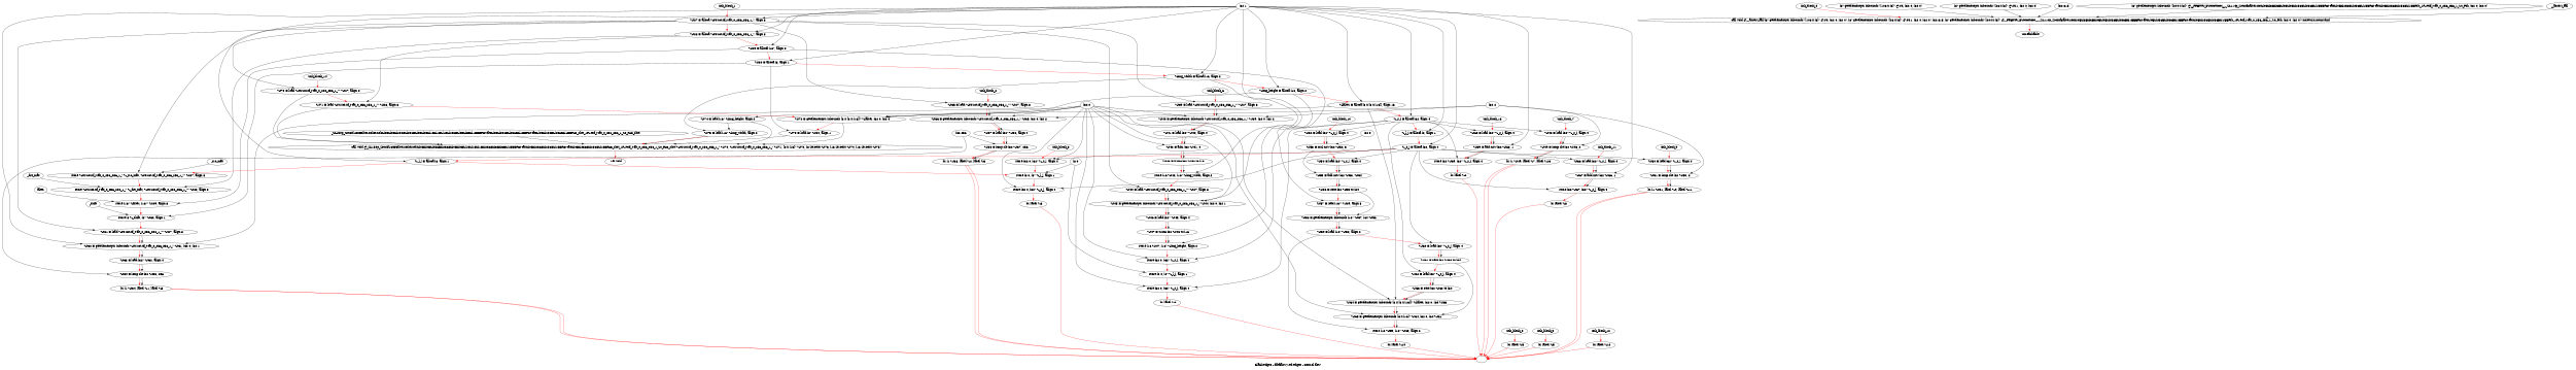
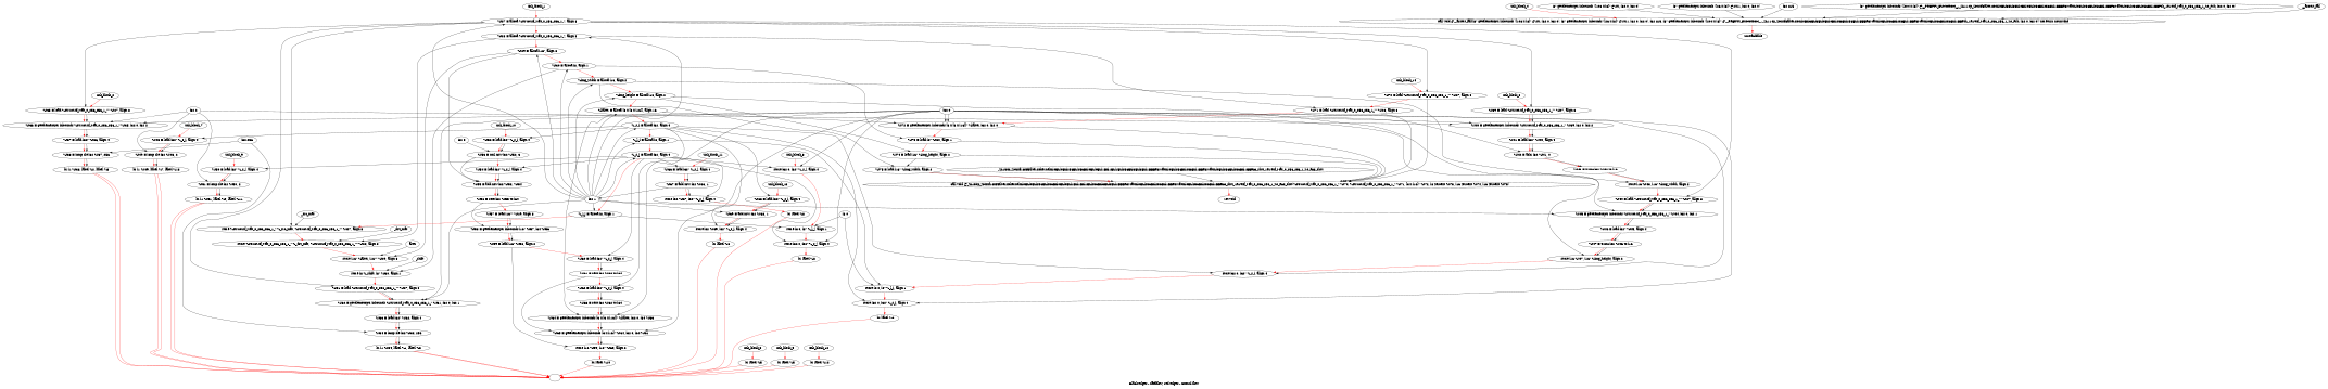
  digraph {
    compound=true
    label="Black edges - dataflow, red edges - control flow"
    n1 [label="  %t27 = alloca %struct.xf_Mat_0_256_256_1_*, align 8"]
    n2 [label="  %t28 = alloca %struct.xf_Mat_0_256_256_1_*, align 8"]
    n3 [label="  store %struct.xf_Mat_0_256_256_1_* %_src_mat, %struct.xf_Mat_0_256_256_1_** %t27, align 8"]
    n4 [label="  %t31 = load %struct.xf_Mat_0_256_256_1_** %t27, align 8"]
    n5 [label="  %t35 = load %struct.xf_Mat_0_256_256_1_** %t27, align 8"]
    n6 [label="  %t39 = load %struct.xf_Mat_0_256_256_1_** %t27, align 8"]
    n7 [label="  %t44 = load %struct.xf_Mat_0_256_256_1_** %t27, align 8"]
    n8 [label="  %t70 = load %struct.xf_Mat_0_256_256_1_** %t27, align 8"]
    n9 [label="  %t29 = alloca i16*, align 8"]
    n10 [label="  store %struct.xf_Mat_0_256_256_1_* %_dst_mat, %struct.xf_Mat_0_256_256_1_** %t28, align 8"]
    n11 [label="  %t71 = load %struct.xf_Mat_0_256_256_1_** %t28, align 8"]
    n12 [label="  %t32 = getelementptr inbounds %struct.xf_Mat_0_256_256_1_* %t31, i32 0, i32 1"]
    n13 [label="  %t36 = getelementptr inbounds %struct.xf_Mat_0_256_256_1_* %t35, i32 0, i32 2"]
    n14 [label="  %t40 = getelementptr inbounds %struct.xf_Mat_0_256_256_1_* %t39, i32 0, i32 2"]
    n15 [label="  %t45 = getelementptr inbounds %struct.xf_Mat_0_256_256_1_* %t44, i32 0, i32 1"]
    n16 [label="  call void @_ZL150p_ZN2xf16xFFilter2DkernelILi0ELi0ELi256ELi256ELi0ELi0ELi1ELi1ELi1ELi256ELi3ELi3ELi1EEER3MatILi0ELi256ELi256ELi1EER3MatILi0ELi256ELi256ELi1EEPA3_shtt_1R19xf_Mat_0_256_256_1_S0_PA3_shtt(%struct.xf_Mat_0_256_256_1_* %t70, %struct.xf_Mat_0_256_256_1_* %t71, [3 x i16]* %t72, i8 zeroext %t73, i16 zeroext %t74, i16 zeroext %t75)"]
    n17 [label="  %t30 = alloca i8, align 1"]
    n18 [label="  store i16* %filter, i16** %t29, align 8"]
    n19 [label="  %t57 = load i16** %t29, align 8"]
    n20 [label="  %t72 = getelementptr inbounds [3 x [3 x i16]]* %lfilter, i32 0, i32 0"]
    n21 [label="  %img_width = alloca i16, align 2"]
    n22 [label="  store i8 %_shift, i8* %t30, align 1"]
    n23 [label="  %t73 = load i8* %t30, align 1"]
    n24 [label="  %t58 = getelementptr inbounds i16* %t57, i64 %t56"]
    n25 [label="  %img_height = alloca i16, align 2"]
    n26 [label="  store i16 %t43, i16* %img_width, align 2"]
    n27 [label="  %t75 = load i16* %img_width, align 2"]
    n28 [label="  %t74 = load i16* %img_height, align 2"]
    n29 [label="  %lfilter = alloca [3 x [3 x i16]], align 16"]
    n30 [label="  store i16 %t47, i16* %img_height, align 2"]
    n31 [label="  %_s_i = alloca i32, align 4"]
    n32 [label="  %t64 = getelementptr inbounds [3 x [3 x i16]]* %lfilter, i32 0, i64 %t63"]
    n33 [label="  store i32 0, i32* %_s_i, align 4"]
    n34 [label="  %_l_i = alloca i8, align 1"]
    n35 [label="  store i32 0, i32* %_s_i, align 4"]
    n36 [label="  %t48 = load i32* %_s_i, align 4"]
    n37 [label="  %t52 = load i32* %_s_i, align 4"]
    n38 [label="  %t62 = load i32* %_s_i, align 4"]
    n39 [label="%t63 = load i32* %_s_i, align 4"]
    n40 [label="  store i32 %t69, i32* %_s_i, align 4"]
    n41 [label="  %t65 = getelementptr inbounds [3 x i16]* %t64, i32 0, i64 %t61"]
    n42 [label="  %_s_j = alloca i32, align 4"]
    n43 [label="  store i8 0, i8* %_l_i, align 1"]
    n44 [label="  br label %6"]
    n45 [label="  %t49 = icmp sle i32 %t48, 2"]
    n46 [label="  %t53 = mul nsw i32 %t52, 3"]
    n47 [label="  %t63 = sext i32 %t62 to i64"]
    n48 [label="  %t69 = add nsw i32 %t68, 1"]
    n49 [label="  br label %6"]
    n50 [label="  %_l_j = alloca i8, align 1"]
    n51 [label="  store i32 0, i32* %_s_j, align 4"]
    n52 [label="  store i32 0, i32* %_s_j, align 4"]
    n53 [label="  %t50 = load i32* %_s_j, align 4"]
    n54 [label="  %t54 = load i32* %_s_j, align 4"]
    n55 [label="  %t60 = load i32* %_s_j, align 4"]
    n56 [label="  %t66 = load i32* %_s_j, align 4"]
    n57 [label="  store i32 %t67, i32* %_s_j, align 4"]
    n58 [label="  store i8 0, i8* %_l_j, align 1"]
    n59 [label="  br label %8"]
    n60 [label="  %t51 = icmp sle i32 %t50, 2"]
    n61 [label="  %t55 = add nsw i32 %t53, %t54"]
    n62 [label="  %t61 = sext i32 %t60 to i64"]
    n63 [label="  %t67 = add nsw i32 %t66, 1"]
    n64 [label="  br label %8"]
    n65 [label="  %t33 = load i32* %t32, align 4"]
    n66 [label="  %t34 = icmp sle i32 %t33, 256"]
    n67 [label="  br i1 %t34, label %1, label %3"]
    ""
    unk_block_1
    "i32 1"
    n71 [label="  %t46 = load i32* %t45, align 4"]
    _src_mat
    _dst_mat
    filter
    _shift
    "i32 0"
    n77 [label="  %t42 = ashr i32 %t41, 0"]
    n78 [label="  %t37 = load i32* %t36, align 4"]
    n79 [label="  %t41 = load i32* %t40, align 4"]
    n80 [label="  %t43 = trunc i32 %t42 to i16"]
    n81 [label="  store i16 %t59, i16* %t65, align 2"]
    "i32 256"
    n83 [label="  %t38 = icmp sle i32 %t37, 256"]
    n84 [label="  br i1 %t38, label %2, label %3"]
    unk_block_2
    "i32 2"
    n87 [label="  br i1 %t49, label %7, label %13"]
    n88 [label="  br i1 %t51, label %9, label %11"]
    n89 [label="  br label %5"]
    unk_block_3
    n91 [label="  call void @__assert_fail(i8* getelementptr inbounds ([108 x i8]* @.str, i32 0, i32 0), i8* getelementptr inbounds ([26 x i8]* @.str1, i32 0, i32 0), i32 815, i8* getelementptr inbounds ([204 x i8]* @__PRETTY_FUNCTION__._ZL114p_ZN2xf8filter2DILi0ELi3ELi3ELi0ELi0ELi256ELi256ELi1EEER3MatILi0ELi256ELi256ELi1EER3MatILi0ELi256ELi256ELi1EEPsh_1R19xf_Mat_0_256_256_1_S0_Psh, i32 0, i32 0)) noreturn nounwind"]
    n92 [label="  unreachable"]
    unk_block_4
    "i8* getelementptr inbounds ([108 x i8]* @.str, i32 0, i32 0)"
    "i8* getelementptr inbounds ([26 x i8]* @.str1, i32 0, i32 0)"
    "i32 815"
    "i8* getelementptr inbounds ([204 x i8]* @__PRETTY_FUNCTION__._ZL114p_ZN2xf8filter2DILi0ELi3ELi3ELi0ELi0ELi256ELi256ELi1EEER3MatILi0ELi256ELi256ELi1EER3MatILi0ELi256ELi256ELi1EEPsh_1R19xf_Mat_0_256_256_1_S0_Psh, i32 0, i32 0)"
    __assert_fail
    n99 [label="  br label %5"]
    unk_block_5
    n101 [label="  %t47 = trunc i32 %t46 to i16"]
    unk_block_6
    "i8 0"
    unk_block_7
    unk_block_8
    unk_block_9
    n107 [label="  %t56 = sext i32 %t55 to i64"]
    n108 [label="  %t59 = load i16* %t58, align 2"]
    n109 [label="  br label %10"]
    unk_block_10
    "i32 3"
    unk_block_11
    n113 [label="  br label %12"]
    unk_block_12
    unk_block_13
    n116 [label="  ret void"]
    unk_block_14
    _ZL150p_ZN2xf16xFFilter2DkernelILi0ELi0ELi256ELi256ELi0ELi0ELi1ELi1ELi1ELi256ELi3ELi3ELi1EEER3MatILi0ELi256ELi256ELi1EER3MatILi0ELi256ELi256ELi1EEPA3_shtt_1R19xf_Mat_0_256_256_1_S0_PA3_shtt
    n1 -> n2 [color=red weight=2]
    n1 -> n3
    n1 -> n4
    n1 -> n5
    n1 -> n6
    n1 -> n7
    n1 -> n8
    n2 -> n9 [color=red weight=2]
    n2 -> n10
    n2 -> n11
    n3 -> n10 [color=red weight=2]
    n4 -> n12 [color=red weight=2]
    n4 -> n12
    n5 -> n13 [color=red weight=2]
    n5 -> n13
    n6 -> n14 [color=red weight=2]
    n6 -> n14
    n7 -> n15 [color=red weight=2]
    n7 -> n15
    n8 -> n11 [color=red weight=2]
    n8 -> n16
    n9 -> n17 [color=red weight=2]
    n9 -> n18
-   n9 -> n19
+   n9 -> n61
    n10 -> n18 [color=red weight=2]
    n11 -> n16
    n11 -> n20 [color=red weight=2]
    n12 -> n65 [color=red weight=2]
    n12 -> n65
    n13 -> n78 [color=red weight=2]
    n13 -> n78
    n14 -> n79 [color=red weight=2]
    n14 -> n79
    n15 -> n71 [color=red weight=2]
    n15 -> n71
    n16 -> n116 [color=red weight=2]
    n17 -> n21 [color=red weight=2]
    n17 -> n22
    n17 -> n23
    n18 -> n22 [color=red weight=2]
    n19 -> n24 [color=red weight=2]
    n19 -> n24
    n20 -> n16
    n20 -> n23 [color=red weight=2]
    n21 -> n25 [color=red weight=2]
    n21 -> n26
    n21 -> n27
    n22 -> n4 [color=red weight=2]
    n23 -> n16
+   n23 -> n28 [color=red weight=2]
    n24 -> n108 [color=red weight=2]
    n24 -> n108
    n25 -> n28
    n25 -> n29 [color=red weight=2]
    n25 -> n30
    n26 -> n7 [color=red weight=2]
    n27 -> n16 [color=red weight=2]
    n27 -> n16
    n28 -> n16
    n28 -> n27 [color=black weight=2]
    n29 -> n20
    n29 -> n31 [color=red weight=2]
    n29 -> n32
    n30 -> n33 [color=red weight=2]
    n31 -> n33
    n31 -> n34 [color=red weight=2]
    n31 -> n35
    n31 -> n36
    n31 -> n37
    n31 -> n38
    n31 -> n39
    n31 -> n40
    n32 -> n41 [color=red weight=2]
    n32 -> n41
    n33 -> n43 [color=red weight=2]
    n34 -> n42 [color=red weight=2]
+   n34 -> n43
    n35 -> n44 [color=red weight=2]
    n36 -> n45 [color=red weight=2]
    n36 -> n45
    n37 -> n46 [color=red weight=2]
    n37 -> n46
    n38 -> n47 [color=red weight=2]
    n38 -> n47
    n39 -> n48 [color=red weight=2]
    n39 -> n48
    n40 -> n49 [color=red weight=2]
    n41 -> n81 [color=red weight=2]
    n41 -> n81
    n42 -> n50 [color=red weight=2]
    n42 -> n51
    n42 -> n52
    n42 -> n53
    n42 -> n54
    n42 -> n55
    n42 -> n56
    n42 -> n57
    n43 -> n35 [color=red weight=2]
    n44 -> "" [color=red]
    n45 -> n87 [color=red weight=2]
    n45 -> n87
    n46 -> n54 [color=red weight=2]
    n46 -> n61
    n47 -> n32 [color=red weight=2]
    n47 -> n32
    n48 -> n40 [color=red weight=2]
    n48 -> n40
    n49 -> "" [color=red]
    n50 -> n3 [color=red weight=2]
-   n50 -> n58 [color=red]
+   n50 -> n58
    n51 -> n58 [color=red weight=2]
    n52 -> n59 [color=red weight=2]
    n53 -> n60 [color=red weight=2]
    n53 -> n60
    n54 -> n61 [color=red weight=2]
    n54 -> n61
    n55 -> n62 [color=red weight=2]
    n55 -> n62
    n56 -> n63 [color=red weight=2]
    n56 -> n63
    n57 -> n64 [color=red weight=2]
    n58 -> n52 [color=red weight=2]
    n59 -> "" [color=red]
    n60 -> n88 [color=red weight=2]
    n60 -> n88
    n61 -> n107 [color=red weight=2]
    n61 -> n107
    n62 -> n38 [color=red weight=2]
    n62 -> n41
    n63 -> n57 [color=red weight=2]
    n63 -> n57
    n64 -> "" [color=red]
    n65 -> n66 [color=red weight=2]
    n65 -> n66
    n66 -> n67 [color=red weight=2]
    n66 -> n67
    n67 -> "" [color=red]
    n67 -> "" [color=red]
    unk_block_1 -> n1 [color=red]
    "i32 1" -> n1
    "i32 1" -> n2
    "i32 1" -> n9
    "i32 1" -> n12
    "i32 1" -> n15
    "i32 1" -> n17
    "i32 1" -> n21
    "i32 1" -> n25
    "i32 1" -> n29
    "i32 1" -> n31
    "i32 1" -> n34
    "i32 1" -> n42
    "i32 1" -> n48
    "i32 1" -> n50
-   "i32 1" -> n63
+   n63 -> "i32 1"
    n71 -> n101 [color=red weight=2]
    n71 -> n101
    _src_mat -> n3
    _dst_mat -> n10
    filter -> n18
    _shift -> n22
    "i32 0" -> n12
    "i32 0" -> n13
    "i32 0" -> n14
    "i32 0" -> n15
    "i32 0" -> n20
    "i32 0" -> n20
    "i32 0" -> n32
    "i32 0" -> n33
    "i32 0" -> n35
    "i32 0" -> n41
    "i32 0" -> n51
    "i32 0" -> n52
    "i32 0" -> n77
    n77 -> n80 [color=red weight=2]
    n77 -> n80
    n78 -> n83 [color=red weight=2]
    n78 -> n83
    n79 -> n77 [color=red weight=2]
    n79 -> n77
    n80 -> n26 [color=red weight=2]
    n80 -> n26
    n81 -> n109 [color=red weight=2]
    "i32 256" -> n66
    "i32 256" -> n83
    n83 -> n84 [color=red weight=2]
    n83 -> n84
    n84 -> "" [color=red]
    n84 -> "" [color=red]
    unk_block_2 -> n5 [color=red]
    "i32 2" -> n13
    "i32 2" -> n14
    "i32 2" -> n45
    "i32 2" -> n60
    n87 -> "" [color=red]
    n87 -> "" [color=red]
    n88 -> "" [color=red]
    n88 -> "" [color=red]
    n89 -> "" [color=red]
    unk_block_3 -> n89 [color=red]
    n91 -> n92 [color=red weight=2]
    unk_block_4 -> n91 [color=red]
    "i8* getelementptr inbounds ([108 x i8]* @.str, i32 0, i32 0)" -> n91
    "i8* getelementptr inbounds ([26 x i8]* @.str1, i32 0, i32 0)" -> n91
    "i32 815" -> n91
    "i8* getelementptr inbounds ([204 x i8]* @__PRETTY_FUNCTION__._ZL114p_ZN2xf8filter2DILi0ELi3ELi3ELi0ELi0ELi256ELi256ELi1EEER3MatILi0ELi256ELi256ELi1EER3MatILi0ELi256ELi256ELi1EEPsh_1R19xf_Mat_0_256_256_1_S0_Psh, i32 0, i32 0)" -> n91
    __assert_fail -> n91
    n99 -> "" [color=red]
    unk_block_5 -> n99 [color=red]
    n101 -> n30 [color=red weight=2]
    n101 -> n30
    unk_block_6 -> n6 [color=red]
    "i8 0" -> n43
    "i8 0" -> n58
    unk_block_7 -> n36 [color=red]
    unk_block_8 -> n51 [color=red]
    unk_block_9 -> n53 [color=red]
    n107 -> n19 [color=red weight=2]
    n107 -> n24
    n108 -> n55 [color=red weight=2]
    n108 -> n81
    n109 -> "" [color=red]
    unk_block_10 -> n37 [color=red]
    "i32 3" -> n46
    unk_block_11 -> n56 [color=red]
    n113 -> "" [color=red]
    unk_block_12 -> n113 [color=red]
    unk_block_13 -> n39 [color=red]
    unk_block_14 -> n8 [color=red]
    _ZL150p_ZN2xf16xFFilter2DkernelILi0ELi0ELi256ELi256ELi0ELi0ELi1ELi1ELi1ELi256ELi3ELi3ELi1EEER3MatILi0ELi256ELi256ELi1EER3MatILi0ELi256ELi256ELi1EEPA3_shtt_1R19xf_Mat_0_256_256_1_S0_PA3_shtt -> n16
  }
